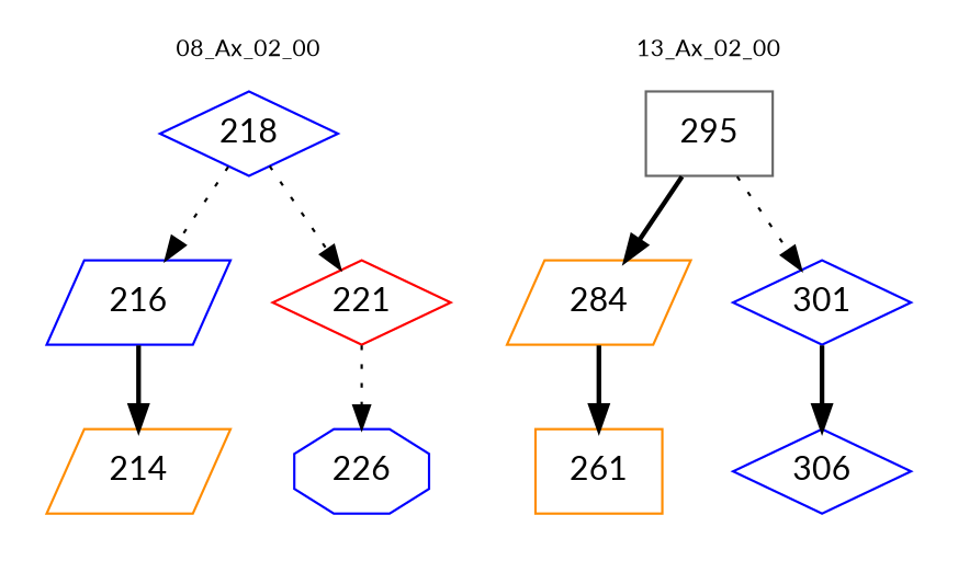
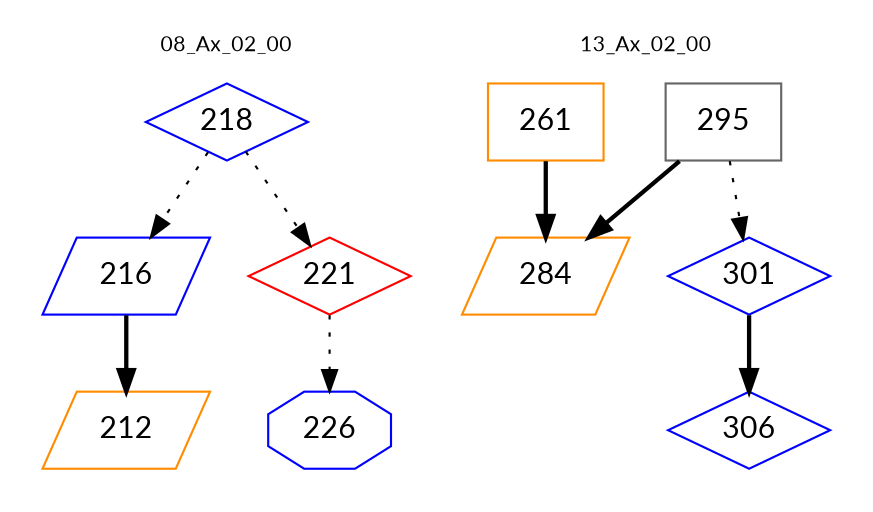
  digraph {
    fontname=Lato
    node [color=blue fontname=Lato shape=diamond]
    edge [color=black fontname=Lato style=dotted]
    n1 [label=218]
    n2 [label=216 shape=parallelogram]
    n3 [color=red label=221]
-   n4 [color=darkorange label=214 shape=parallelogram]
+   n4 [color=darkorange label=212 shape=parallelogram]
    n5 [label=226 shape=octagon]
    n6 [color=gray40 label=295 shape=box]
    n7 [color=darkorange label=284 shape=parallelogram]
    n8 [label=301]
    n9 [color=darkorange label=261 shape=box]
    n10 [label=306]
    subgraph cluster_1 {
      color=white
      fontsize=10
      label="08_Ax_02_00"
      n1
      n2
      n3
      n4
      n5
    }
    subgraph cluster_2 {
      color=white
      fontsize=10
      label="13_Ax_02_00"
      n6
      n7
      n8
      n9
      n10
    }
    n1 -> n2
    n1 -> n3
    n2 -> n4 [style=bold]
    n3 -> n5
    n6 -> n7 [style=bold]
    n6 -> n8
-   n7 -> n9 [style=bold]
+   n9 -> n7 [style=bold]
    n8 -> n10 [style=bold]
  }
